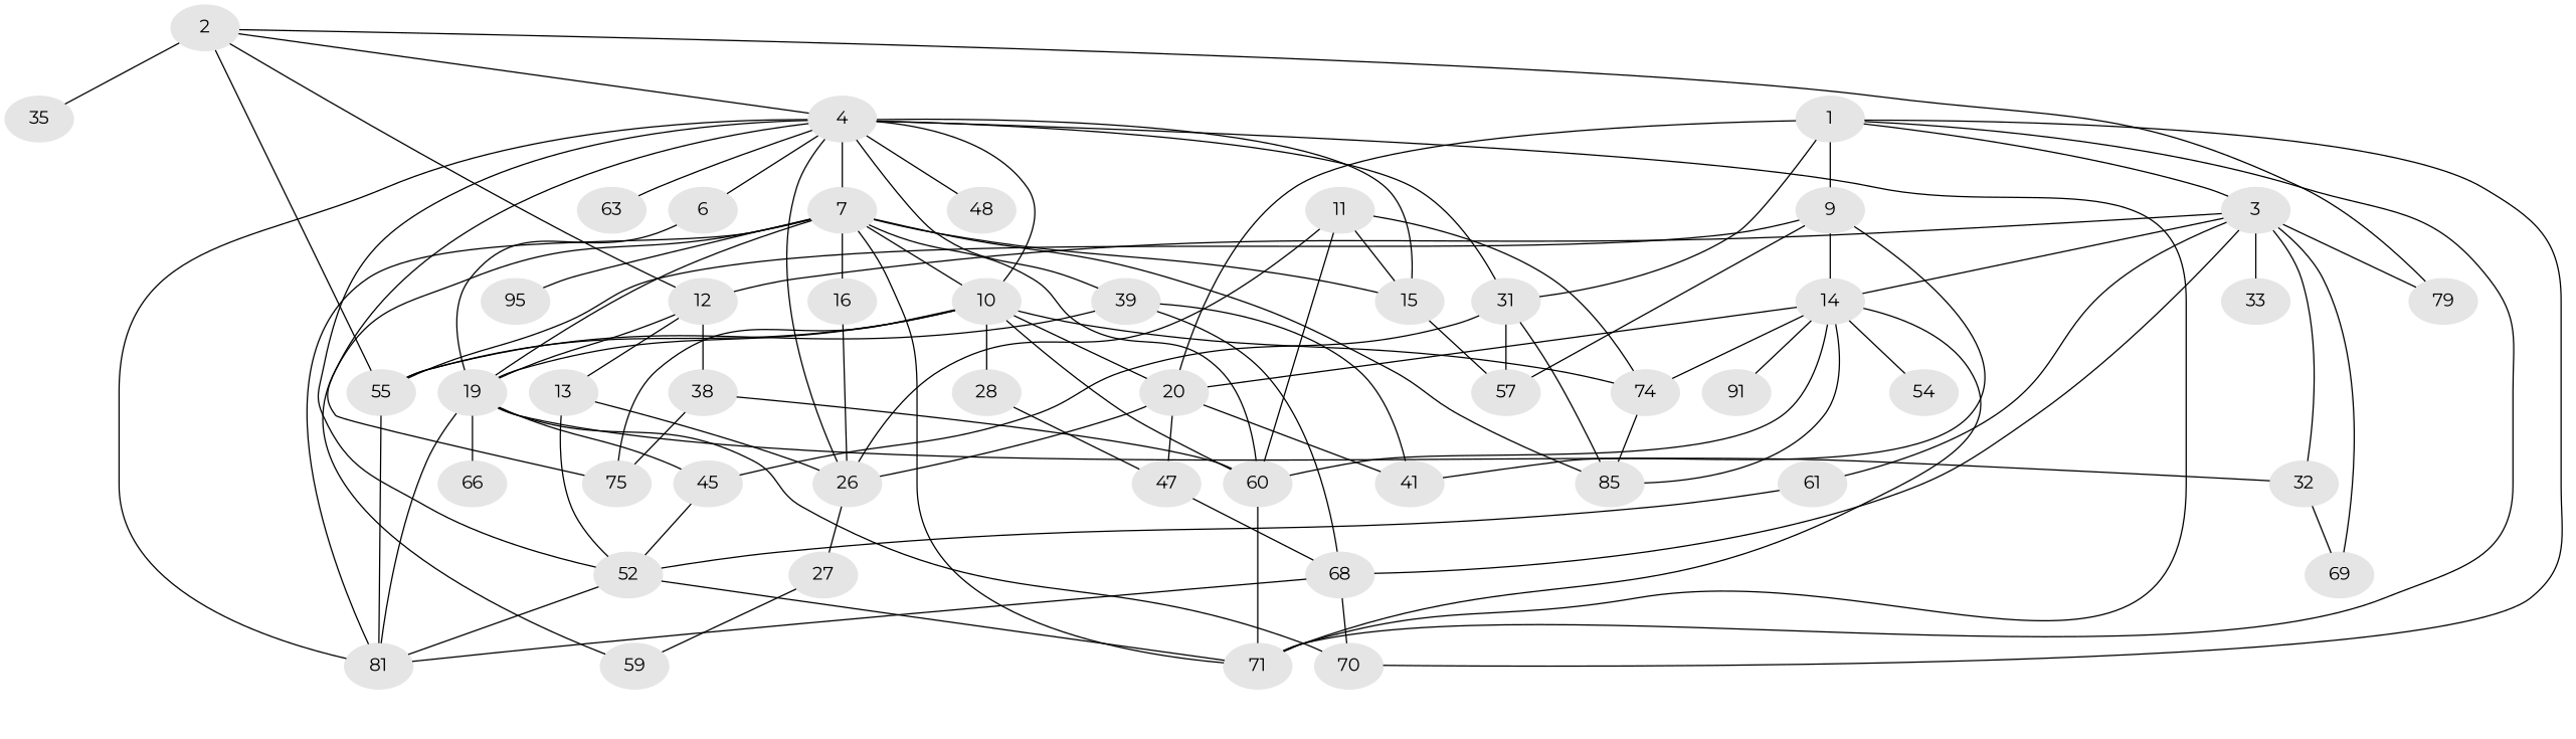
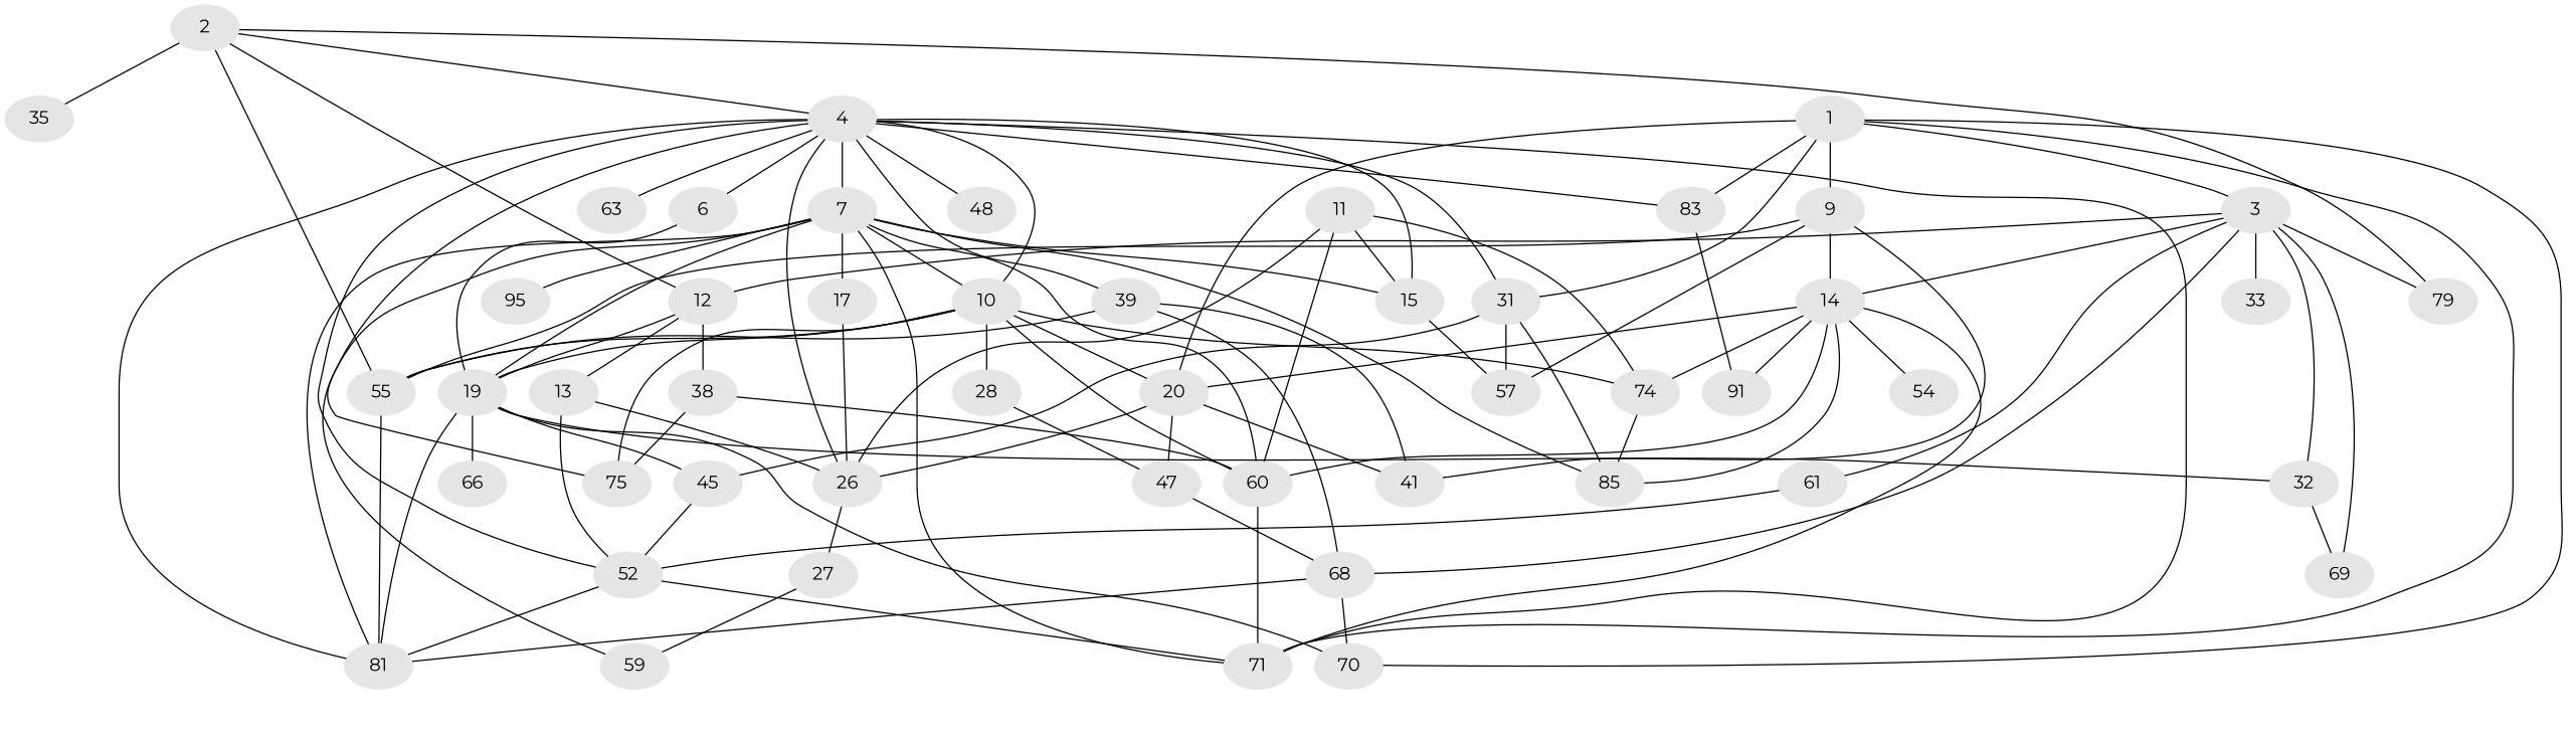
  graph {
    fontname=Montserrat
    node [color=gray90 fontname=Montserrat style=filled]
    edge [fontname=Montserrat]
    1 [super="+30"]
    3 [super="+5"]
    9 [super="+24"]
    20 [super="+82+102"]
    31 [super="+98"]
    70
    71 [super="+80"]
+   83
    12 [super="+42+53"]
    79
    14 [super="+37+89"]
    32
    33
    61
    68 [super="+84"]
    69
    55 [super="+104"]
    41
    57
    26 [super="+90"]
    47
    85
    45 [super="+100"]
    91 [super="+99"]
    2 [super="+62"]
    4 [super="+103+34"]
    35
    52 [super="+101"]
    6 [super="+18"]
    7 [super="+25+58"]
    10 [super="+22+17+50"]
    15 [super="+56+65+49"]
    39 [super="+93"]
    48
    63
    75 [super="+97"]
    81 [super="+92"]
    19 [super="+23"]
    13 [super="+94+29"]
    38 [super="+88"]
    60 [super="+87"]
    74 [super="+76"]
    54
-   16
+   16 [label=17]
    59
    95
    28
    27
    66
    11
    1 -- 3
    1 -- 9
    1 -- 20
    1 -- 31
    1 -- 70
    1 -- 71
+   1 -- 83
    3 -- 12
    3 -- 79
    3 -- 14
    3 -- 32
    3 -- 33
    3 -- 61
    3 -- 68
    3 -- 69
    9 -- 14
    9 -- 55
    9 -- 41
    9 -- 57
    20 -- 41
    20 -- 26
    20 -- 47
    31 -- 57
    31 -- 85
    31 -- 45
+   83 -- 91
    12 -- 19
    12 -- 13
    12 -- 38
    14 -- 20
    14 -- 71
    14 -- 85
    14 -- 91
    14 -- 60
    14 -- 74
    14 -- 54
    32 -- 69
    61 -- 52
    68 -- 70
    68 -- 81
    55 -- 81
    26 -- 27
    47 -- 68
    45 -- 52
    2 -- 12
    2 -- 79
    2 -- 55
    2 -- 4
    2 -- 35
    4 -- 31
    4 -- 71
+   4 -- 83
    4 -- 26
    4 -- 52
    4 -- 6
    4 -- 7 [weight=2]
    4 -- 10
    4 -- 15 [weight=2]
    4 -- 39
    4 -- 48
    4 -- 63
    4 -- 75
    4 -- 81
    52 -- 71
    52 -- 81
    6 -- 19
    7 -- 71
    7 -- 85
    7 -- 10
    7 -- 15
    7 -- 81
    7 -- 19
    7 -- 60
    7 -- 16
    7 -- 59
    7 -- 95
    10 -- 20
    10 -- 55
    10 -- 75
    10 -- 19
    10 -- 60
    10 -- 74
    10 -- 28
    15 -- 57
    39 -- 68
    39 -- 55
    39 -- 41
    19 -- 70
    19 -- 32
    19 -- 45
    19 -- 81
    19 -- 66 [weight=3]
    13 -- 26
    13 -- 52
    38 -- 75
    38 -- 60
    60 -- 71
    74 -- 85
    16 -- 26
    28 -- 47
    27 -- 59
    11 -- 26
    11 -- 15
    11 -- 60
    11 -- 74
  }
